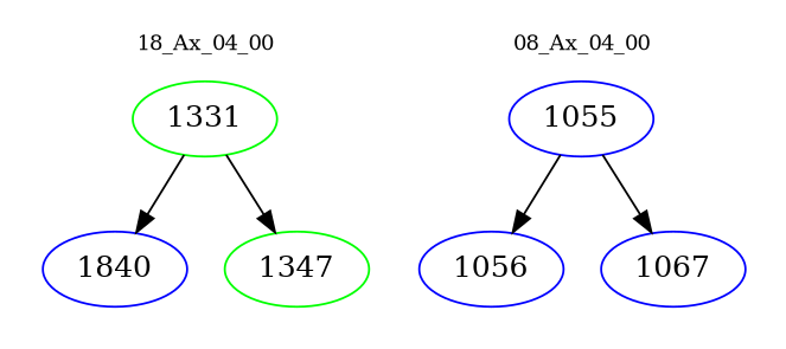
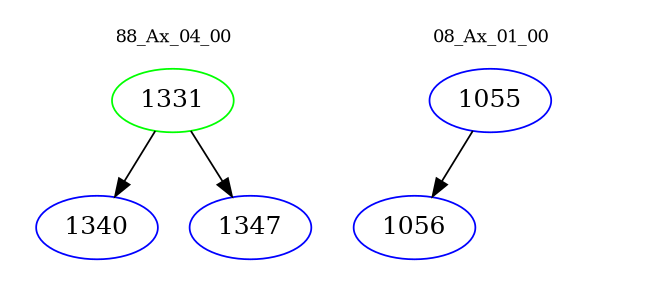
  digraph {
    node [color=blue]
    edge [color=black]
    n1 [color=green label=1331]
-   n2 [label=1840]
-   n3 [color=green label=1347]
+   n2 [label=1340]
+   n3 [label=1347]
    n4 [label=1055]
    n5 [label=1056]
-   n6 [label=1067]
    subgraph cluster_1 {
      color=white
      fontsize=10
-     label="18_Ax_04_00"
+     label="88_Ax_04_00"
      n1
      n2
      n3
    }
    subgraph cluster_2 {
      color=white
      fontsize=10
-     label="08_Ax_04_00"
+     label="08_Ax_01_00"
      n4
      n5
-     n6
    }
    n1 -> n2
    n1 -> n3
    n4 -> n5
-   n4 -> n6
  }
